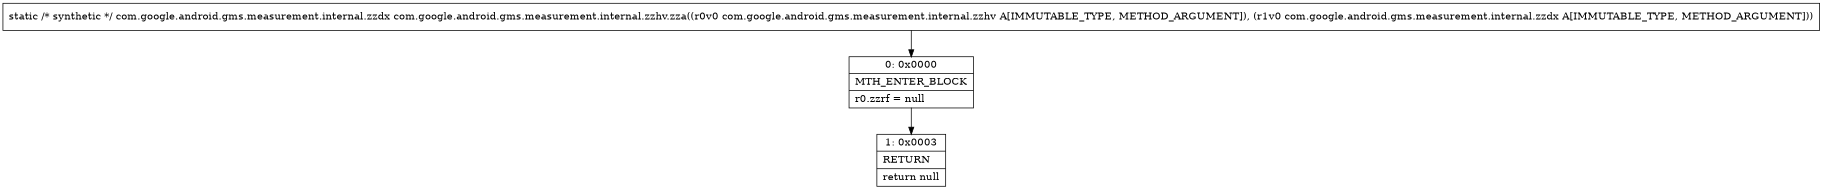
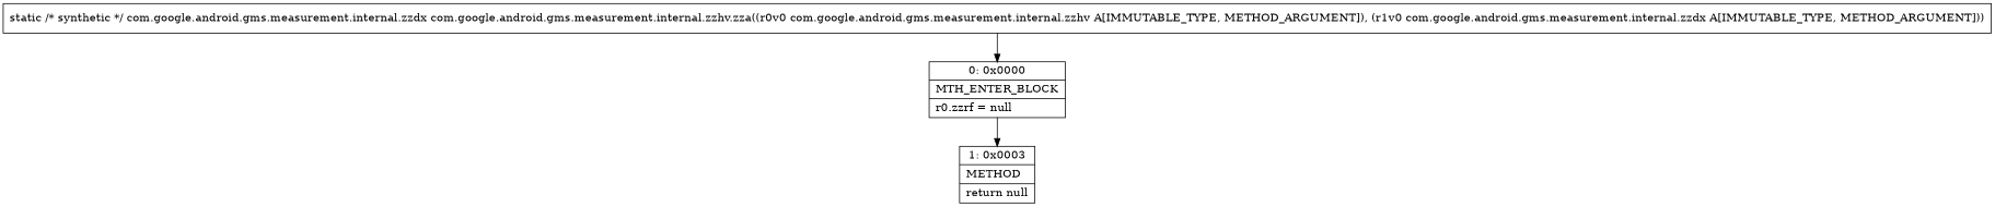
  digraph {
    node [shape=record]
    n1 [label="{0\:\ 0x0000|MTH_ENTER_BLOCK\l|r0.zzrf = null\l}"]
-   n2 [label="{1\:\ 0x0003|RETURN\l|return null\l}"]
+   n2 [label="{1\:\ 0x0003|METHOD\l|return null\l}"]
    n3 [label="{static \/* synthetic *\/ com.google.android.gms.measurement.internal.zzdx com.google.android.gms.measurement.internal.zzhv.zza((r0v0 com.google.android.gms.measurement.internal.zzhv A[IMMUTABLE_TYPE, METHOD_ARGUMENT]), (r1v0 com.google.android.gms.measurement.internal.zzdx A[IMMUTABLE_TYPE, METHOD_ARGUMENT])) }"]
    n1 -> n2
    n3 -> n1
  }
